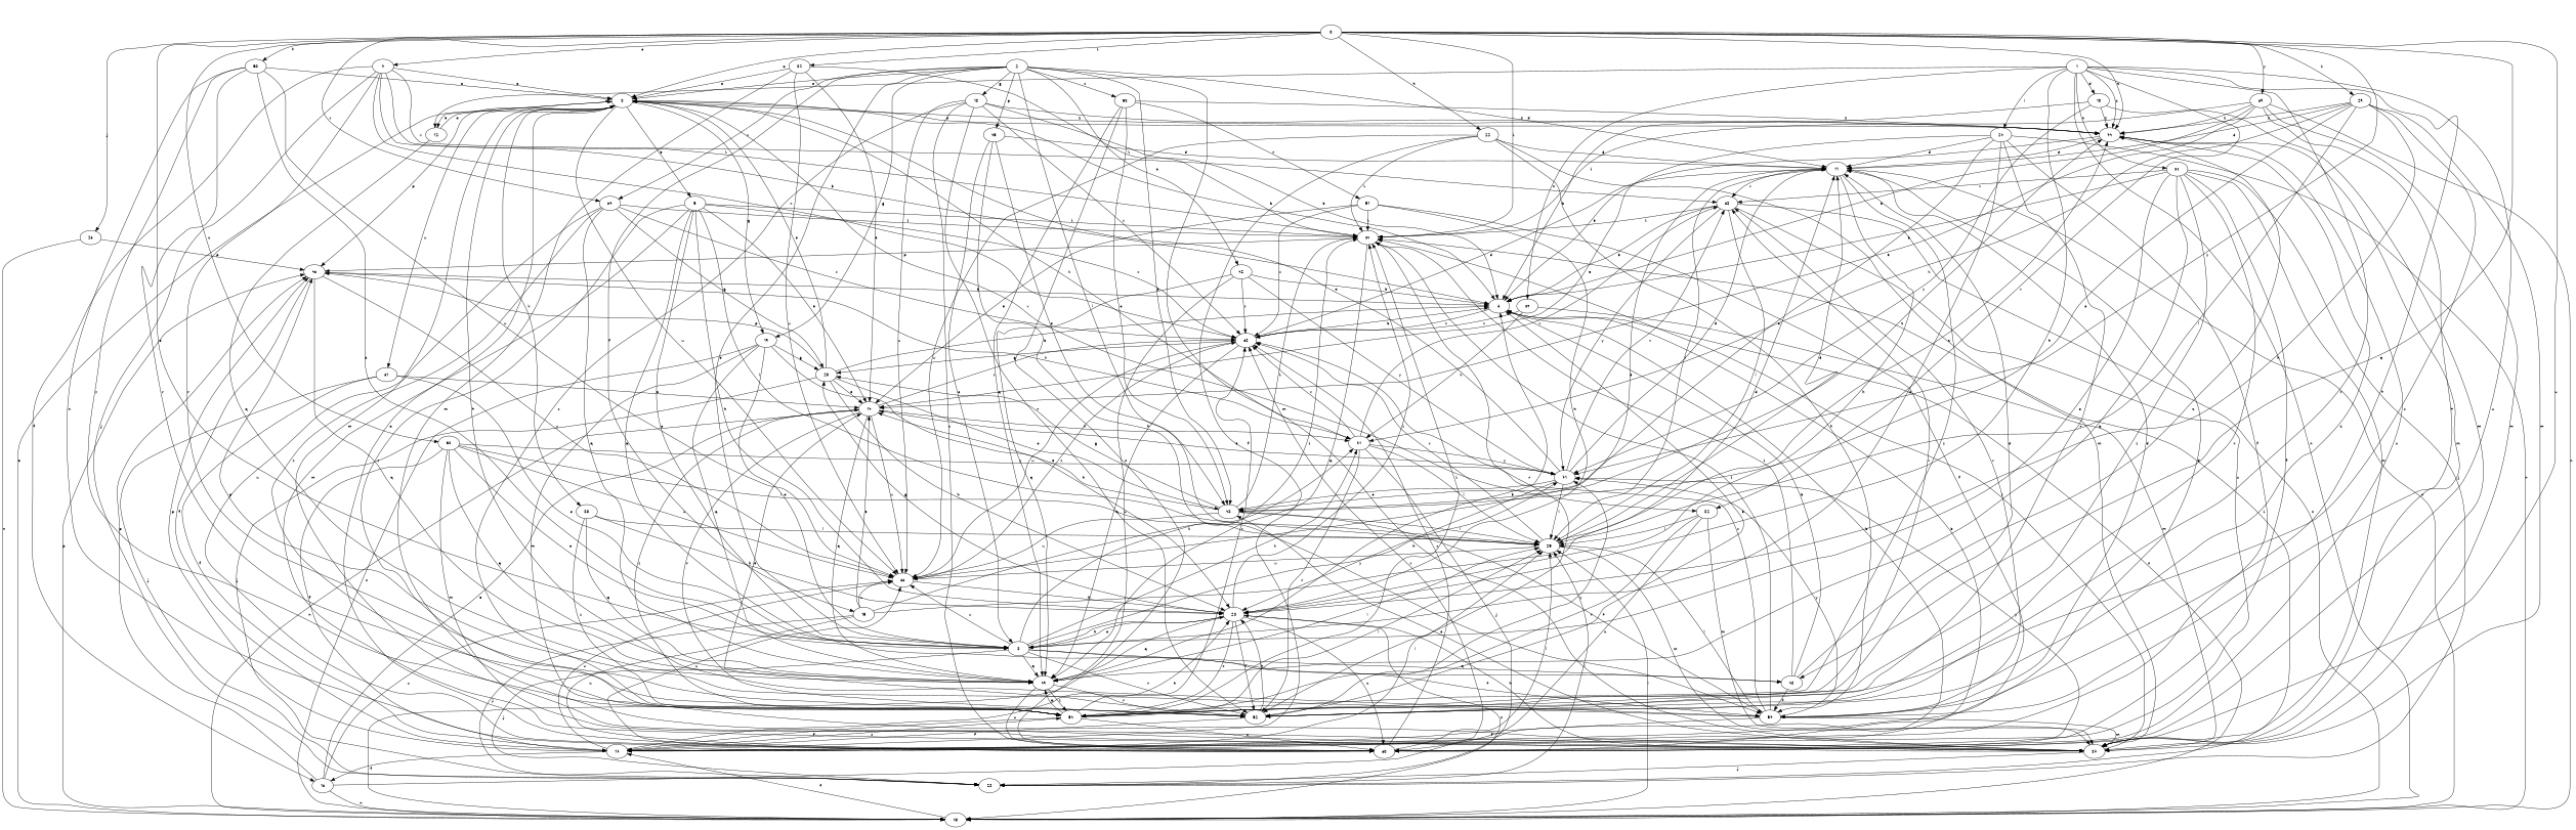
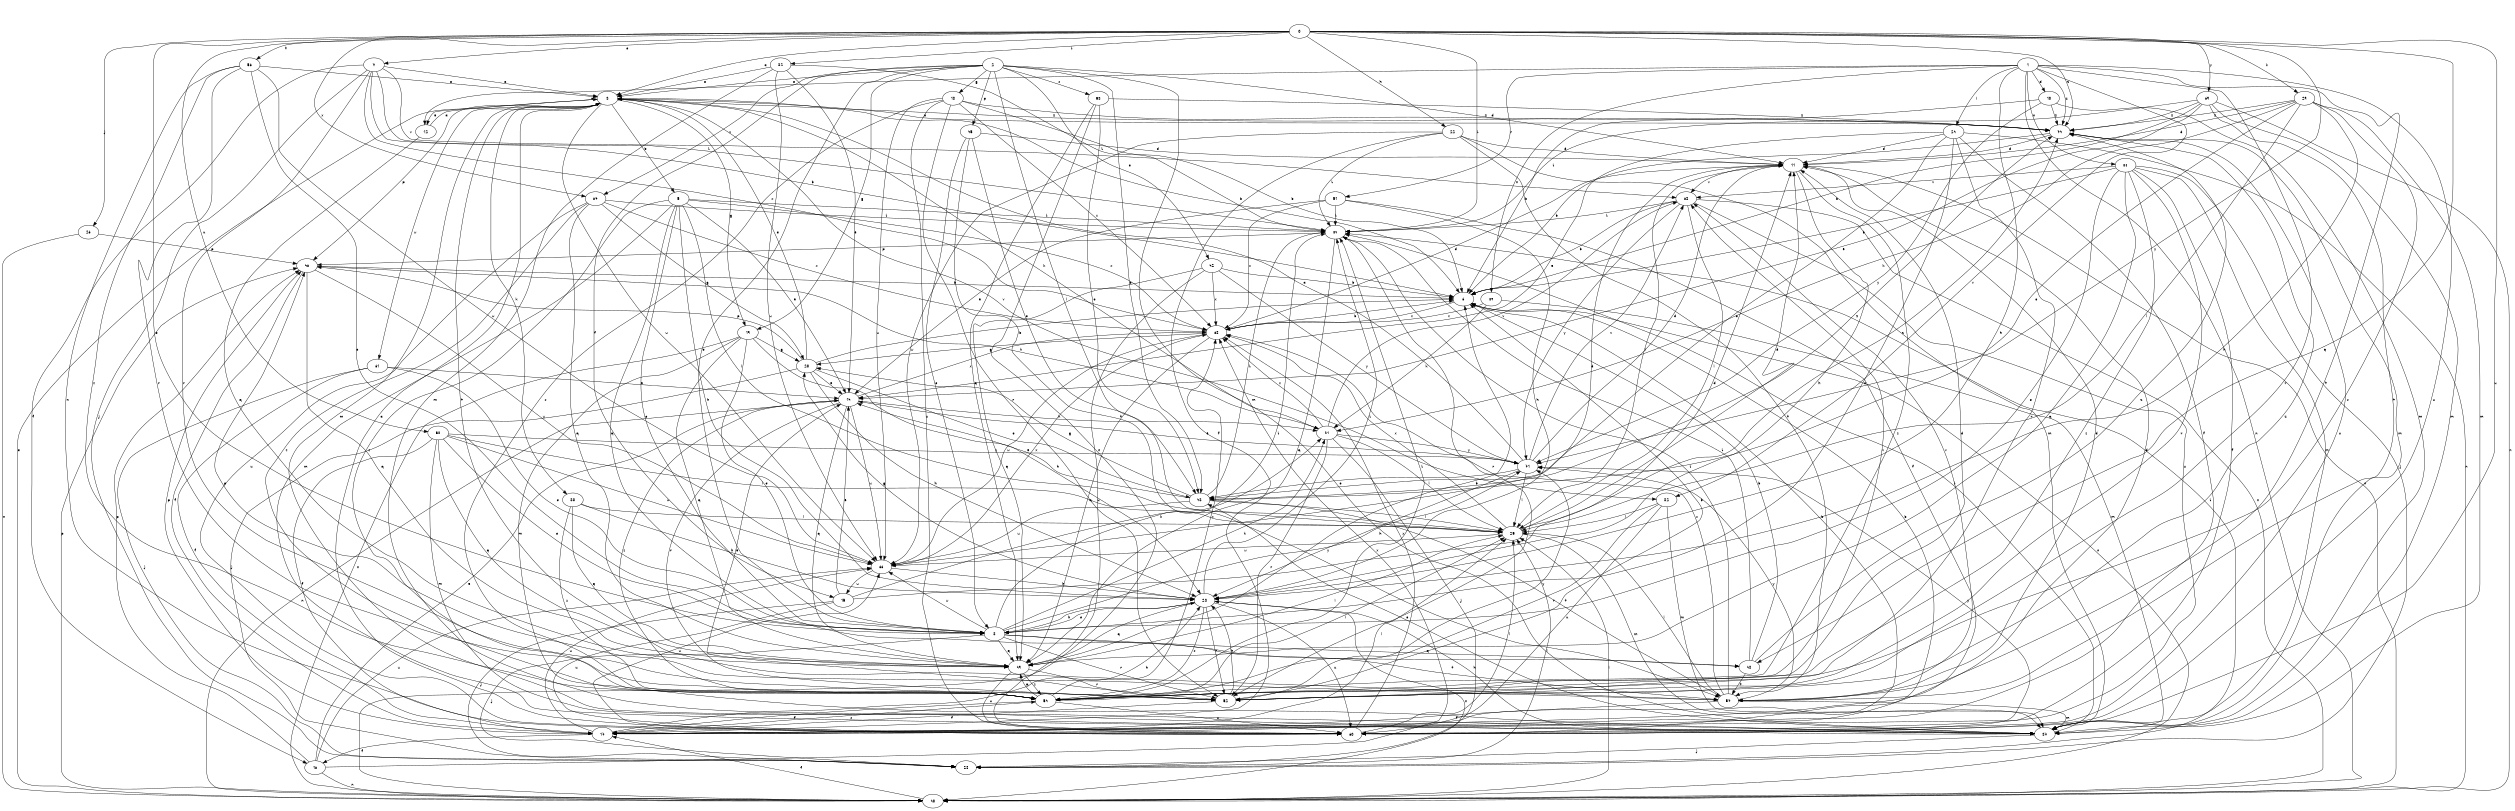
  strict digraph {
    fontname="Patrick Hand"
    node [fontname="Patrick Hand"]
    edge [fontname="Patrick Hand"]
    0
    3
    7
    8
    22
    26
    29
    32
    34
    48
-   56 [label=50]
+   56
    58
    60
    67
    69
    71
    74
    12
    57
    n20 [label=82]
    19
    37
    5
    6
    30
    31
    46
    n28 [label=61]
    66
    52
    68
    16
    28
    63
    23
    49
    11
    17
    40
    25
    43
    54
    14
    20
    1
    10
    24
    38
    39
    51
    2
    15
    18
    42
    45
    53
    0 -> 3 [label=a]
    0 -> 7 [label=c]
    0 -> 8 [label=c]
    0 -> 22 [label=h]
    0 -> 26 [label=j]
    0 -> 29 [label=k]
    0 -> 32 [label=l]
    0 -> 34 [label=l]
    0 -> 48 [label=q]
    0 -> 56 [label=t]
    0 -> 58 [label=u]
    0 -> 60 [label=u]
    0 -> 67 [label=x]
    0 -> 69 [label=y]
    0 -> 71 [label=y]
    0 -> 74 [label=z]
    3 -> 74 [label=z]
    3 -> 12 [label=e]
    3 -> 57 [label=t]
    3 -> n20 [label=v]
    3 -> 19 [label=g]
    3 -> 37 [label=m]
    3 -> 5 [label=b]
    3 -> 6 [label=b]
    3 -> 30 [label=k]
    3 -> 31 [label=k]
    3 -> 46 [label=p]
    3 -> n28 [label=w]
    3 -> 66 [label=w]
    7 -> 3 [label=a]
    7 -> 34 [label=l]
    7 -> 6 [label=b]
    7 -> 52 [label=r]
    7 -> 68 [label=x]
    7 -> 16 [label=f]
    7 -> 28 [label=j]
    7 -> 63 [label=v]
    8 -> 34 [label=l]
    8 -> 48 [label=q]
    8 -> 71 [label=y]
    8 -> 57 [label=t]
    8 -> 31 [label=k]
    8 -> 66 [label=w]
    8 -> 52 [label=r]
    8 -> 28 [label=j]
    8 -> 23 [label=h]
    8 -> 49 [label=q]
    22 -> 34 [label=l]
    22 -> 57 [label=t]
    22 -> 37 [label=m]
    22 -> 66 [label=w]
    22 -> 11 [label=d]
    22 -> 17 [label=f]
    26 -> 46 [label=p]
    26 -> 40 [label=n]
    29 -> 74 [label=z]
    29 -> 37 [label=m]
    29 -> 31 [label=k]
    29 -> 23 [label=h]
    29 -> 11 [label=d]
    29 -> 25 [label=i]
    29 -> 43 [label=o]
    29 -> 54 [label=s]
    32 -> 3 [label=a]
    32 -> 34 [label=l]
    32 -> 37 [label=m]
    32 -> 66 [label=w]
    32 -> 14 [label=e]
    34 -> 46 [label=p]
    34 -> 52 [label=r]
    34 -> 49 [label=q]
    48 -> 34 [label=l]
    48 -> 74 [label=z]
    48 -> 57 [label=t]
    48 -> 6 [label=b]
    56 -> 3 [label=a]
    56 -> 8 [label=c]
    56 -> 60 [label=n]
    56 -> 66 [label=w]
    56 -> 52 [label=r]
    56 -> 54 [label=s]
    58 -> 8 [label=c]
    58 -> 71 [label=y]
    58 -> 37 [label=m]
    58 -> 66 [label=w]
    58 -> 49 [label=q]
    58 -> 17 [label=f]
    58 -> 25 [label=i]
    60 -> 3 [label=a]
    60 -> 71 [label=y]
    60 -> 6 [label=b]
    60 -> 66 [label=w]
    60 -> 68 [label=x]
    60 -> 25 [label=i]
    67 -> 34 [label=l]
    67 -> 60 [label=u]
    67 -> 68 [label=x]
    67 -> 49 [label=q]
    67 -> 54 [label=s]
    67 -> 20 [label=g]
    69 -> 34 [label=l]
    69 -> 74 [label=z]
    69 -> 57 [label=t]
    69 -> 37 [label=m]
    69 -> 6 [label=b]
    69 -> 40 [label=n]
    69 -> 14 [label=e]
    71 -> 3 [label=a]
    71 -> 63 [label=v]
    71 -> 23 [label=h]
    71 -> 11 [label=d]
    71 -> 25 [label=i]
    71 -> 43 [label=o]
    71 -> 14 [label=e]
    74 -> 3 [label=a]
    74 -> 60 [label=u]
    74 -> 37 [label=m]
    74 -> 6 [label=b]
    74 -> 11 [label=d]
    12 -> 3 [label=a]
    12 -> 49 [label=q]
    57 -> 34 [label=l]
    57 -> 71 [label=y]
    57 -> 37 [label=m]
    57 -> 46 [label=p]
    57 -> 68 [label=x]
    57 -> 63 [label=v]
    57 -> 11 [label=d]
    57 -> 17 [label=f]
    57 -> 25 [label=i]
    n20 -> 60 [label=u]
    n20 -> 37 [label=m]
    n20 -> 52 [label=r]
    n20 -> 25 [label=i]
    19 -> 8 [label=c]
    19 -> 37 [label=m]
    19 -> 23 [label=h]
    19 -> 49 [label=q]
    19 -> 40 [label=n]
    19 -> 20 [label=g]
    37 -> 34 [label=l]
    37 -> 28 [label=j]
    37 -> 23 [label=h]
    37 -> 43 [label=o]
    5 -> 8 [label=c]
    5 -> 34 [label=l]
    5 -> 48 [label=q]
    5 -> 37 [label=m]
    5 -> 68 [label=x]
    5 -> 23 [label=h]
    5 -> 25 [label=i]
    5 -> 54 [label=s]
    5 -> 14 [label=e]
    6 -> 68 [label=x]
    6 -> 40 [label=n]
    30 -> 23 [label=h]
    30 -> 49 [label=q]
    30 -> 25 [label=i]
    30 -> 54 [label=s]
    31 -> 71 [label=y]
    31 -> 52 [label=r]
    31 -> 68 [label=x]
    31 -> 28 [label=j]
    31 -> 63 [label=v]
    31 -> 25 [label=i]
    46 -> 6 [label=b]
    46 -> 31 [label=k]
    46 -> 66 [label=w]
    46 -> 49 [label=q]
    46 -> 17 [label=f]
    n28 -> 8 [label=c]
    n28 -> 28 [label=j]
    n28 -> 17 [label=f]
    n28 -> 14 [label=e]
    66 -> 68 [label=x]
    66 -> 23 [label=h]
    66 -> 11 [label=d]
    52 -> 74 [label=z]
    52 -> 6 [label=b]
    52 -> 23 [label=h]
    52 -> 17 [label=f]
    52 -> 14 [label=e]
    68 -> 6 [label=b]
    68 -> 66 [label=w]
    68 -> 49 [label=q]
    68 -> 11 [label=d]
    68 -> 20 [label=g]
    16 -> 46 [label=p]
    16 -> 66 [label=w]
    16 -> 68 [label=x]
    16 -> 40 [label=n]
    16 -> 14 [label=e]
    28 -> 34 [label=l]
    28 -> 25 [label=i]
    63 -> 34 [label=l]
    63 -> 60 [label=u]
    63 -> 71 [label=y]
    63 -> 6 [label=b]
    63 -> 40 [label=n]
    63 -> 25 [label=i]
    23 -> 8 [label=c]
    23 -> 34 [label=l]
    23 -> 60 [label=u]
    23 -> 52 [label=r]
    23 -> 49 [label=q]
    23 -> 40 [label=n]
    23 -> 54 [label=s]
    23 -> 20 [label=g]
    49 -> 60 [label=u]
    49 -> 6 [label=b]
    49 -> 52 [label=r]
    49 -> 25 [label=i]
    49 -> 54 [label=s]
    11 -> 63 [label=v]
    11 -> 23 [label=h]
    11 -> 40 [label=n]
    11 -> 25 [label=i]
    11 -> 54 [label=s]
    17 -> 6 [label=b]
    17 -> 46 [label=p]
    17 -> 66 [label=w]
    17 -> 16 [label=f]
    17 -> 23 [label=h]
    17 -> 11 [label=d]
    17 -> 25 [label=i]
    17 -> 54 [label=s]
    40 -> 3 [label=a]
    40 -> 46 [label=p]
    40 -> 17 [label=f]
    40 -> 25 [label=i]
    25 -> 74 [label=z]
    25 -> 37 [label=m]
    25 -> 66 [label=w]
    25 -> 68 [label=x]
    25 -> 11 [label=d]
    43 -> 34 [label=l]
    43 -> 74 [label=z]
    43 -> 57 [label=t]
    43 -> 66 [label=w]
    43 -> 25 [label=i]
    43 -> 14 [label=e]
    43 -> 20 [label=g]
    54 -> 34 [label=l]
    54 -> 60 [label=u]
    54 -> 71 [label=y]
    54 -> 68 [label=x]
    54 -> 63 [label=v]
    54 -> 49 [label=q]
    54 -> 11 [label=d]
    54 -> 17 [label=f]
    54 -> 25 [label=i]
    14 -> 31 [label=k]
    14 -> 66 [label=w]
    14 -> 52 [label=r]
    14 -> 68 [label=x]
    14 -> 49 [label=q]
    14 -> 40 [label=n]
    14 -> 54 [label=s]
    20 -> 3 [label=a]
    20 -> 6 [label=b]
    20 -> 46 [label=p]
    20 -> 28 [label=j]
    20 -> 23 [label=h]
    20 -> 43 [label=o]
    20 -> 14 [label=e]
    1 -> 60 [label=u]
    1 -> 74 [label=z]
    1 -> 12 [label=e]
    1 -> 57 [label=t]
    1 -> n20 [label=v]
    1 -> 52 [label=r]
    1 -> 23 [label=h]
    1 -> 40 [label=n]
    1 -> 10 [label=d]
    1 -> 24 [label=i]
    1 -> 38 [label=n]
    1 -> 39 [label=n]
-   53 -> 51 [label=r]
+   1 -> 51 [label=r]
    10 -> 71 [label=y]
    10 -> 74 [label=z]
    10 -> 37 [label=m]
    10 -> 6 [label=b]
    24 -> 8 [label=c]
    24 -> 52 [label=r]
    24 -> 11 [label=d]
    24 -> 17 [label=f]
    24 -> 40 [label=n]
    24 -> 43 [label=o]
    24 -> 14 [label=e]
    38 -> 8 [label=c]
    38 -> 37 [label=m]
    38 -> 6 [label=b]
    38 -> 52 [label=r]
    38 -> 28 [label=j]
    38 -> 63 [label=v]
    38 -> 49 [label=q]
    38 -> 17 [label=f]
    38 -> 54 [label=s]
    39 -> 37 [label=m]
    39 -> 31 [label=k]
    39 -> 68 [label=x]
    51 -> 34 [label=l]
    51 -> 68 [label=x]
    51 -> 23 [label=h]
    51 -> 17 [label=f]
    51 -> 14 [label=e]
    2 -> 3 [label=a]
    2 -> 8 [label=c]
    2 -> 67 [label=x]
    2 -> 19 [label=g]
    2 -> 37 [label=m]
    2 -> 11 [label=d]
    2 -> 25 [label=i]
    2 -> 43 [label=o]
    2 -> 15 [label=f]
    2 -> 18 [label=g]
    2 -> 42 [label=o]
    2 -> 45 [label=p]
    2 -> 53 [label=s]
    15 -> 60 [label=u]
    15 -> 31 [label=k]
-   15 -> 66 [label=w]
+   66 -> 15 [label=w]
    15 -> 28 [label=j]
    15 -> 11 [label=d]
    15 -> 14 [label=e]
    18 -> 60 [label=u]
    18 -> 74 [label=z]
    18 -> 6 [label=b]
    18 -> 66 [label=w]
    18 -> 52 [label=r]
    18 -> 68 [label=x]
    18 -> 54 [label=s]
    42 -> 60 [label=u]
    42 -> 71 [label=y]
    42 -> 6 [label=b]
    42 -> 68 [label=x]
    42 -> 49 [label=q]
    45 -> 8 [label=c]
    45 -> 57 [label=t]
    45 -> 11 [label=d]
    45 -> 43 [label=o]
    53 -> 74 [label=z]
    53 -> 49 [label=q]
    53 -> 40 [label=n]
    53 -> 43 [label=o]
  }
